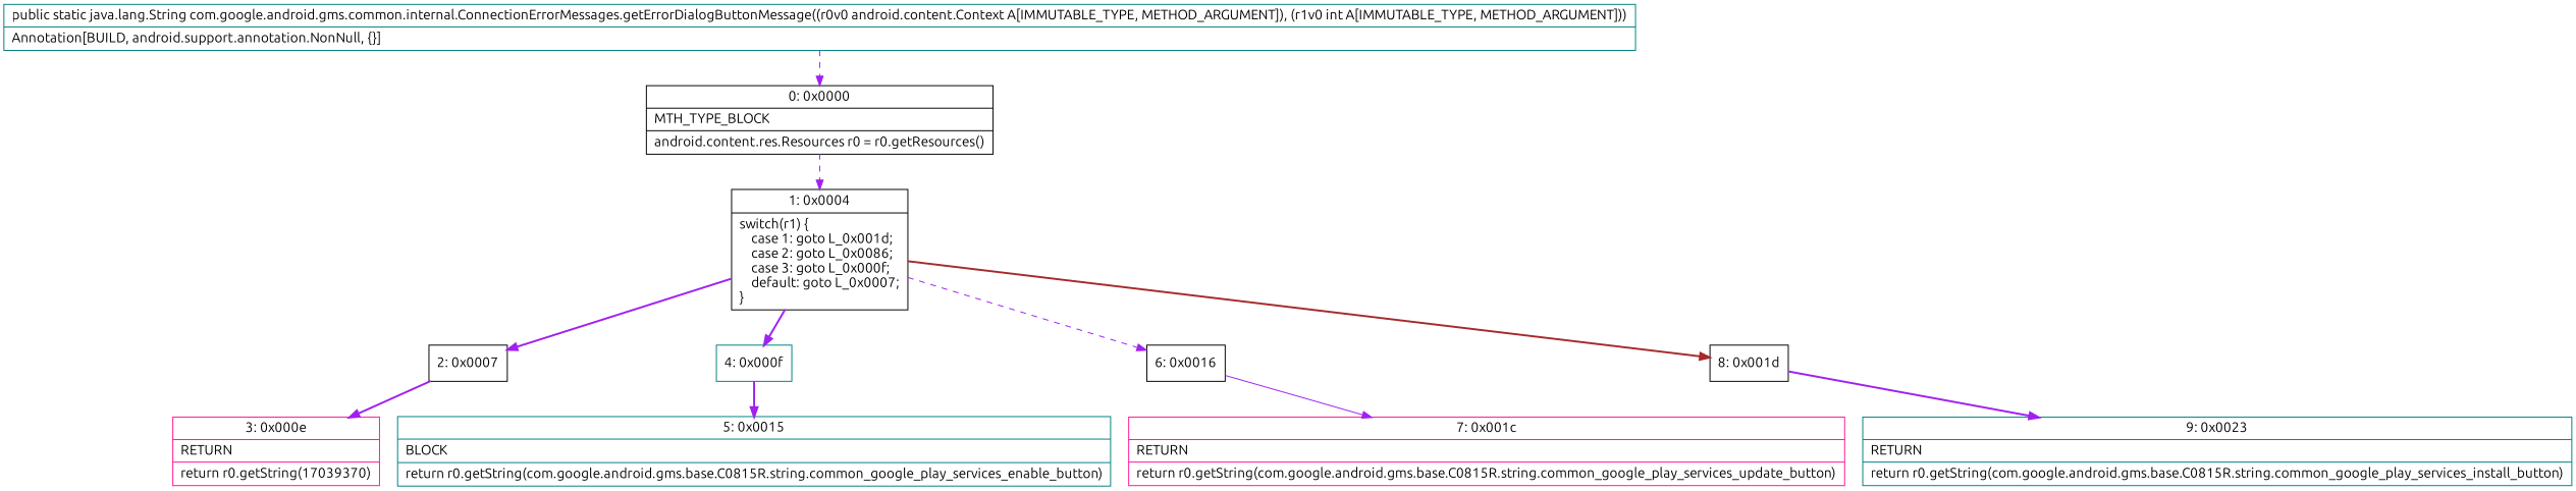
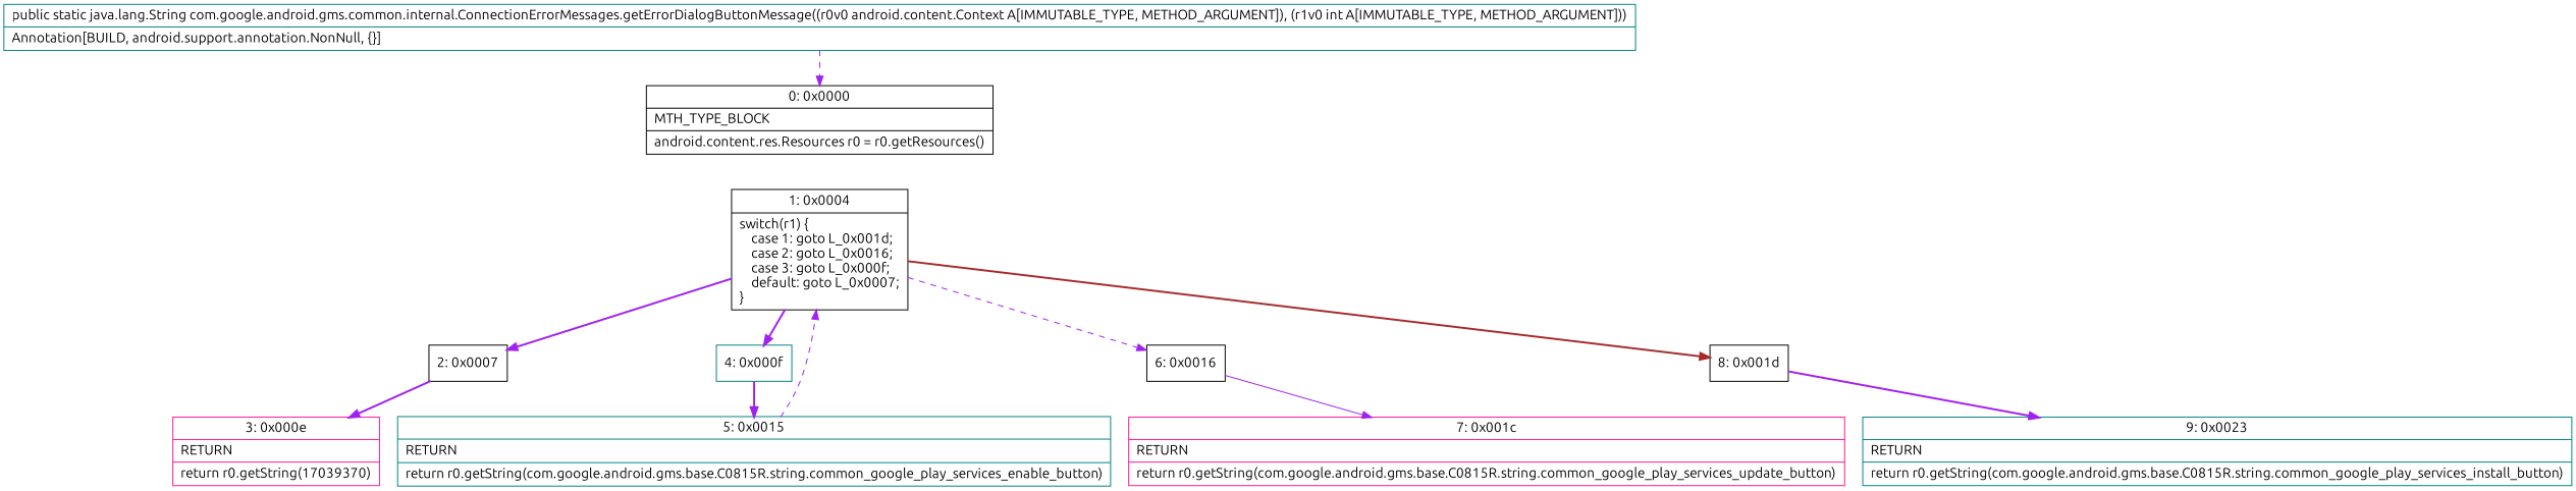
  digraph {
    fontname=Ubuntu
    node [color=black fontname=Ubuntu shape=record]
    edge [color=purple fontname=Ubuntu style=bold]
    n1 [label="{0\:\ 0x0000|MTH_TYPE_BLOCK\l|android.content.res.Resources r0 = r0.getResources()\l}"]
-   n2 [label="{1\:\ 0x0004|switch(r1) \{\l    case 1: goto L_0x001d;\l    case 2: goto L_0x0086;\l    case 3: goto L_0x000f;\l    default: goto L_0x0007;\l\}\l}"]
+   n2 [label="{1\:\ 0x0004|switch(r1) \{\l    case 1: goto L_0x001d;\l    case 2: goto L_0x0016;\l    case 3: goto L_0x000f;\l    default: goto L_0x0007;\l\}\l}"]
    n3 [label="{2\:\ 0x0007}"]
    n4 [color=teal label="{4\:\ 0x000f}"]
    n5 [label="{6\:\ 0x0016}"]
    n6 [label="{8\:\ 0x001d}"]
    n7 [color=deeppink label="{3\:\ 0x000e|RETURN\l|return r0.getString(17039370)\l}"]
-   n8 [color=teal label="{5\:\ 0x0015|BLOCK\l|return r0.getString(com.google.android.gms.base.C0815R.string.common_google_play_services_enable_button)\l}"]
+   n8 [color=teal label="{5\:\ 0x0015|RETURN\l|return r0.getString(com.google.android.gms.base.C0815R.string.common_google_play_services_enable_button)\l}"]
    n9 [color=deeppink label="{7\:\ 0x001c|RETURN\l|return r0.getString(com.google.android.gms.base.C0815R.string.common_google_play_services_update_button)\l}"]
    n10 [color=teal label="{9\:\ 0x0023|RETURN\l|return r0.getString(com.google.android.gms.base.C0815R.string.common_google_play_services_install_button)\l}"]
    n11 [color=teal label="{public static java.lang.String com.google.android.gms.common.internal.ConnectionErrorMessages.getErrorDialogButtonMessage((r0v0 android.content.Context A[IMMUTABLE_TYPE, METHOD_ARGUMENT]), (r1v0 int A[IMMUTABLE_TYPE, METHOD_ARGUMENT]))  | Annotation[BUILD, android.support.annotation.NonNull, \{\}]\l}"]
-   n1 -> n2 [style=dashed]
+   n8 -> n2 [style=dashed]
    n2 -> n3
    n2 -> n4
    n2 -> n5 [style=dashed]
    n2 -> n6 [color=brown]
    n3 -> n7
    n4 -> n8
    n5 -> n9 [style=solid]
    n6 -> n10
    n11 -> n1 [style=dashed]
  }
